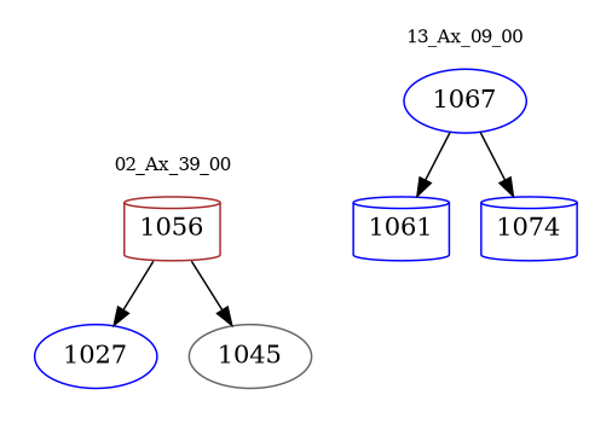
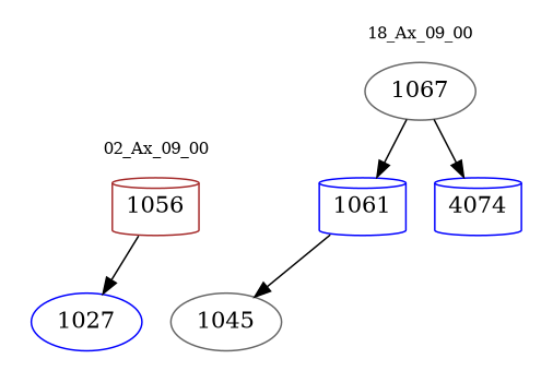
  digraph {
    node [color=blue shape=cylinder]
    edge [color=black]
    n1 [color=brown label=1056]
    n2 [label=1027 shape=ellipse]
    n3 [color=gray40 label=1045 shape=ellipse]
-   n4 [label=1067 shape=ellipse]
+   n4 [color=gray40 label=1067 shape=ellipse]
    n5 [label=1061]
-   n6 [label=1074]
+   n6 [label=4074]
    subgraph cluster_1 {
      color=white
      fontsize=10
-     label="02_Ax_39_00"
+     label="02_Ax_09_00"
      n1
      n2
      n3
    }
    subgraph cluster_2 {
      color=white
      fontsize=10
-     label="13_Ax_09_00"
+     label="18_Ax_09_00"
      n4
      n5
      n6
    }
    n1 -> n2
-   n1 -> n3
+   n5 -> n3
    n4 -> n5
    n4 -> n6
  }
